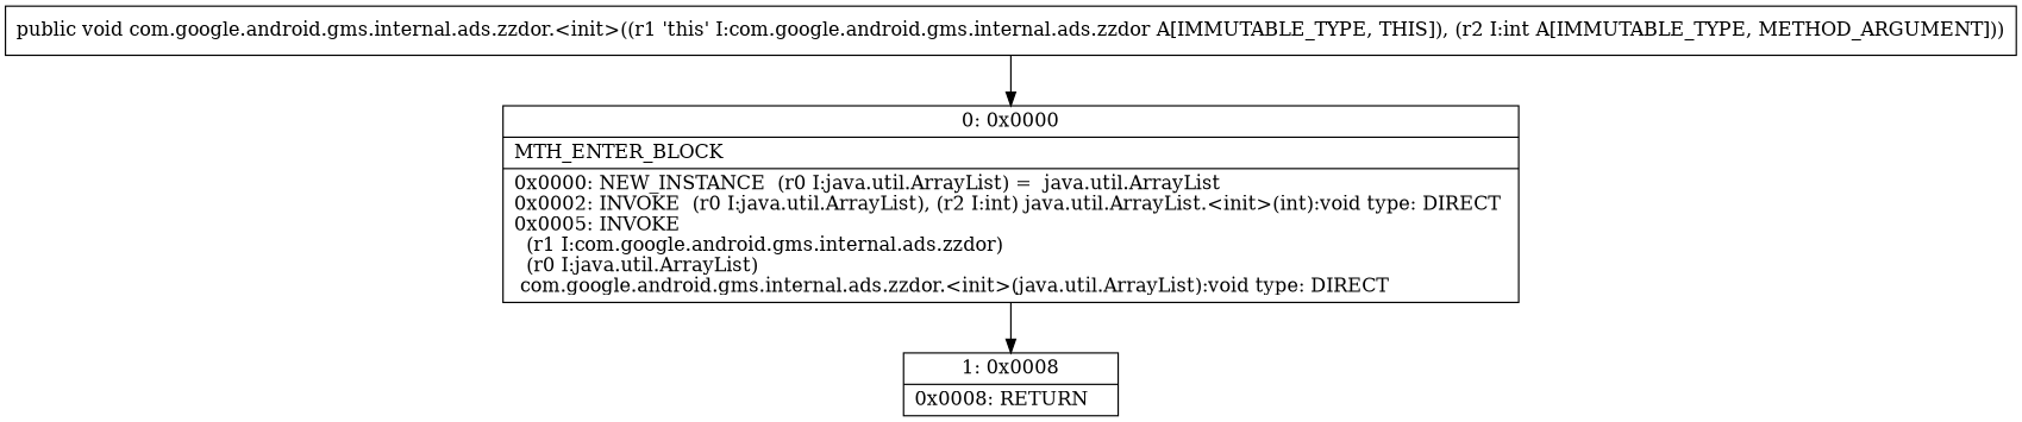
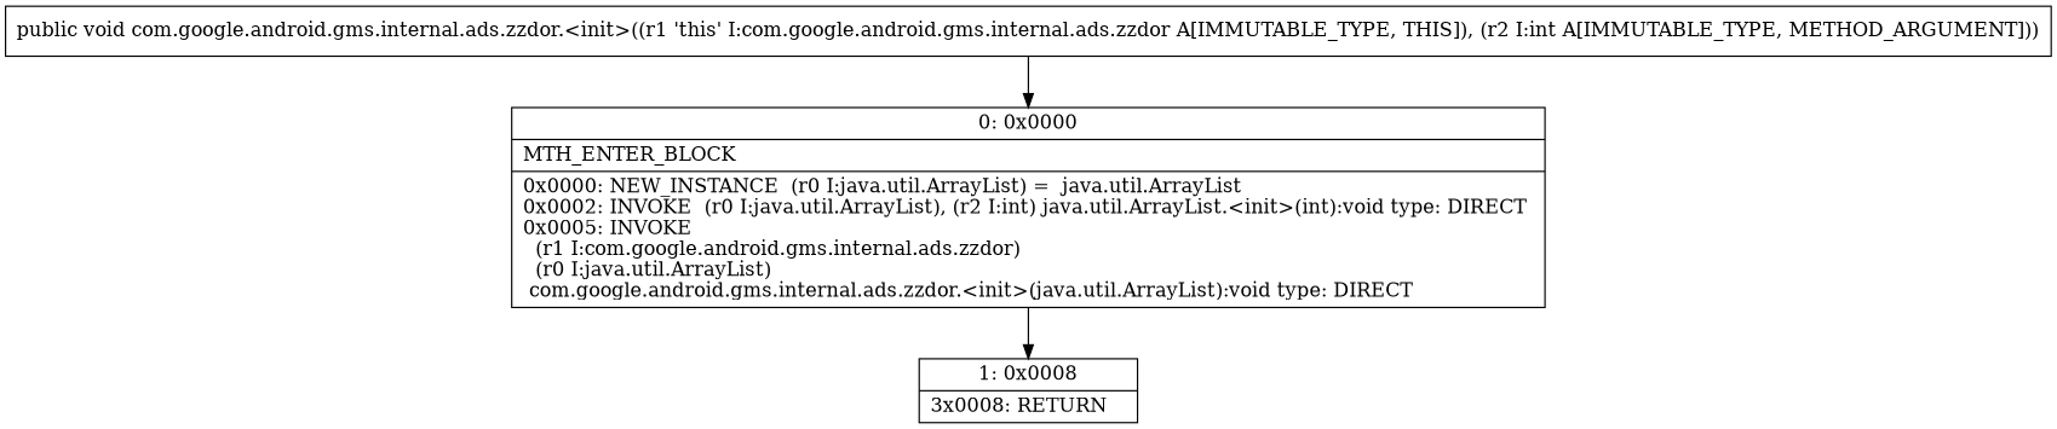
  digraph {
    node [shape=record]
    n1 [label="{0\:\ 0x0000|MTH_ENTER_BLOCK\l|0x0000: NEW_INSTANCE  (r0 I:java.util.ArrayList) =  java.util.ArrayList \l0x0002: INVOKE  (r0 I:java.util.ArrayList), (r2 I:int) java.util.ArrayList.\<init\>(int):void type: DIRECT \l0x0005: INVOKE  \l  (r1 I:com.google.android.gms.internal.ads.zzdor)\l  (r0 I:java.util.ArrayList)\l com.google.android.gms.internal.ads.zzdor.\<init\>(java.util.ArrayList):void type: DIRECT \l}"]
-   n2 [label="{1\:\ 0x0008|0x0008: RETURN   \l}"]
+   n2 [label="{1\:\ 0x0008|3x0008: RETURN   \l}"]
    n3 [label="{public void com.google.android.gms.internal.ads.zzdor.\<init\>((r1 'this' I:com.google.android.gms.internal.ads.zzdor A[IMMUTABLE_TYPE, THIS]), (r2 I:int A[IMMUTABLE_TYPE, METHOD_ARGUMENT])) }"]
    n1 -> n2
    n3 -> n1
  }
